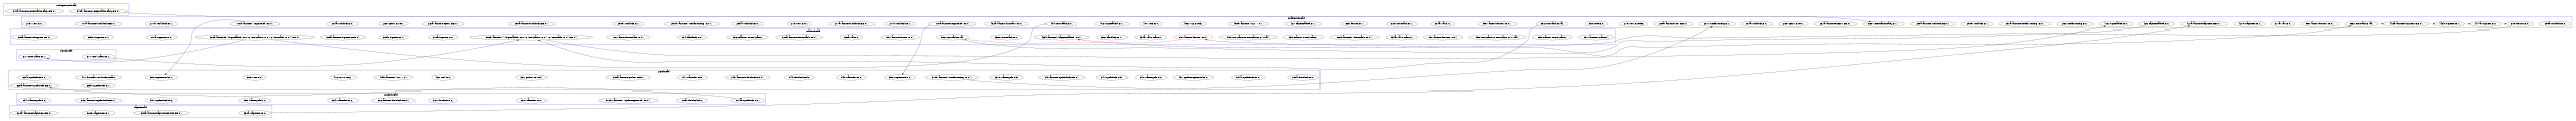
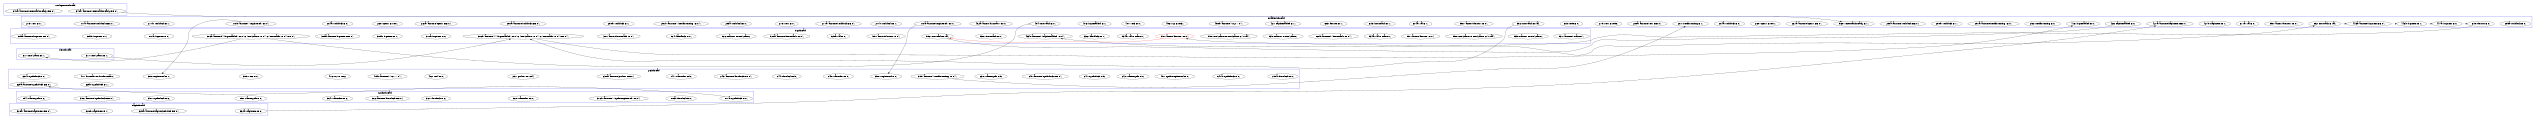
  digraph {
    rankdir=LR
    edge [color=white style=solid]
    n1 [label="340a: assume(reset_task_ready == 0);"]
    n2 [label="340a: assume(reset_task_ready == 0);"]
    n3 [label="317: IntrStatus = 1;"]
    n4 [label="317: IntrStatus = 1;"]
    n5 [label="357: sysfs_lock = 6;"]
    n6 [label="358: want_sysfs = 0;"]
    n7 [label="364: want_dev = 6;"]
    n8 [label="366: assume(dev_lock == 0);"]
    n9 [label="367: dev_lock = 6;"]
    n10 [label="368: want_dev = 0;"]
    n11 [label="372b: assume(!(sysfs_registered != 0));"]
    n12 [label="376a: dev_lock = 0;"]
    n13 [label="377a: sysfs_lock = 0;"]
    n14 [label="356: assume(sysfs_lock == 0);"]
    n15 [label="354: want_sysfs = 6;"]
    n16 [label="328a: assume(napi_sem == 0);"]
    n17 [label="328b: napi_sem = 1;"]
    n18 [label="329a: assume(napi_scheduled == 0);"]
    n19 [label="332a: napi_sem = 0;"]
    n20 [label="306b: assume(!((((irq_enabled != 0) & (IntrStatus != 0)) & (IntrMask != 0)) == 0));"]
    n21 [label="307: assert(intr_mask != 0);"]
    n22 [label="306a: assume((((irq_enabled != 0) & (IntrStatus != 0)) & (IntrMask != 0)) == 0);"]
    n23 [label="528b: assume(!(intr_mask != 0));"]
    n24 [label="534a: val = status1;"]
    n25 [label="332: handled2 = 1;"]
    n26 [label="534a: val = status1;"]
    n27 [label="528a: assume(intr_mask != 0);"]
    n28 [label="529a: val = 0;"]
    n29 [label="524: handled2 = 0;"]
    n30 [label="526: status1 = IntrStatus;"]
    n31 [label="597: assert(dev_on != 0);"]
    n32 [label="598: IntrStatus = IntrStatus & (~val);"]
    n33 [label="305a: assume(irq_sem == 0);"]
    n34 [label="305a: assume(irq_sem == 0);"]
    n35 [label="305b: irq_sem = 1;"]
    n36 [color=red label="597: assert(dev_on != 0);"]
    n37 [label="592: IntrMask = val;"]
    n38 [label="535: status1 = IntrStatus;"]
    n39 [label="598: IntrStatus = IntrStatus & (~val);"]
    n40 [label="535: status1 = IntrStatus;"]
    n41 [label="537: assume(!status1);"]
    n42 [label="530: intr_mask = 0;"]
    n43 [label="433b: assume(!(napi_enabled != 0));"]
    n44 [label="305b: irq_sem = 1;"]
    n45 [label="310a: irq_sem = 0;"]
    n46 [label="591: assert(dev_on != 0);"]
    n47 [label="310a: irq_sem = 0;"]
    n48 [label="245: want_dev = 0;"]
    n49 [label="398: registered = 0;"]
    n50 [label="243: assume(dev_lock == 0);"]
    n51 [label="244: dev_lock = 5;"]
    n52 [label="479b: assume(!(rc1 < 0));"]
    n53 [label="482: ret4 = 0;"]
    n54 [label="631a: sysfs_lock = 0;"]
    n55 [label="388: registered = 1;"]
    n56 [label="238a: assume(probe1 == 0);"]
    n57 [label="241: want_dev = 5;"]
    n58 [label="237: probe1 = ret4;"]
    n59 [label="641: sysfs_lock = 5;"]
    n60 [label="642: want_sysfs = 0;"]
    n61 [label="399: assume(!(netif_running != 0));"]
    n62 [label="647a: sysfs_lock = 0;"]
    n63 [label="250a: dev_lock = 0;"]
    n64 [label="457: sysfs_registered = 0;"]
    n65 [label="389: ret2 = 0;"]
    n66 [label="476: rc1 = ret2;"]
    n67 [label="477: hw_start = drv_hw_start;"]
    n68 [label="629a: assume(sysfs_lock == 0);"]
    n69 [label="629b: sysfs_lock = 1;"]
    n70 [label="640: assume(sysfs_lock == 0);"]
    n71 [label="638: want_sysfs = 5;"]
    n72 [label="604a: val = 1;"]
    n73 [label="591: assert(dev_on != 0);"]
    n74 [label="592: IntrMask = val;"]
    n75 [label="446a: assume(irq_sem == 0);"]
    n76 [label="261a: assume(open1 == 0);"]
    n77 [label="290a: assume(rtnl_lock == 0);"]
    n78 [label="611a: val = 0;"]
    n79 [label="591: assert(dev_on != 0);"]
    n80 [label="407: ret3 = 0;"]
    n81 [label="496: rc2 = ret3;"]
    n82 [label="261a: assume(open1 == 0);"]
    n83 [label="560: reset_task_ready = 1;"]
    n84 [label="277b: rtnl_lock = 1;"]
    n85 [label="278a: assume(registered != 0);"]
    n86 [label="275: ret1 = 0;"]
    n87 [label="277a: assume(rtnl_lock == 0);"]
    n88 [label="503: ret5 = 0;"]
    n89 [label="279: ret1 = ret5;"]
    n90 [label="605: intr_mask = 1;"]
    n91 [label="498b: assume(!(rc2 < 0));"]
    n92 [label="421: napi_enabled = 1;"]
    n93 [label="278b: assume(!(registered != 0));"]
    n94 [label="284a: rtnl_lock = 0;"]
    n95 [label="290b: rtnl_lock = 1;"]
    n96 [label="277a: assume(rtnl_lock == 0);"]
    n97 [label="291b: assume(!(netif_running != 0));"]
    n98 [label="295a: rtnl_lock = 0;"]
    n99 [label="290a: assume(rtnl_lock == 0);"]
    n100 [label="290b: rtnl_lock = 1;"]
    n101 [label="494: IntrMask = 0;"]
    n102 [label="406: irq_enabled = 1;"]
    n103 [label="416: irq_enabled = 0;"]
    n104 [label="260: open1 = ret1;"]
    n105 [label="592: IntrMask = val;"]
    n106 [label="426: napi_enabled = 0;"]
    n107 [label="291a: assume(netif_running != 0);"]
    n108 [label="292: netif_running = 0;"]
    n109 [label="281: netif_running = 1;"]
    n110 [label="615: dev_on = 0;"]
    n111 [label="603: dev_on = 1;"]
    n112 [label="284a: rtnl_lock = 0;"]
    n113 [label="427a: assume(napi_sem == 0);"]
    n114 [label="277b: rtnl_lock = 1;"]
    n115 [label="492a: assert(hw_start != 0);"]
    n116 [label="427b: napi_sem = 1;"]
    n117 [label="275: ret1 = 0;"]
    n118 [label="280a: assume(ret1 == 0);"]
    n119 [label="295a: rtnl_lock = 0;"]
    n120 [label="260: open1 = ret1;"]
    n121 [label="446b: irq_sem = 1;"]
    n122 [label="447a: irq_sem = 0;"]
    subgraph cluster_1 {
      color=blue
      label=workqueue_thread
      n1
      n2
    }
    subgraph cluster_2 {
      color=blue
      label=dev_thread
      n3
      n4
    }
    subgraph cluster_3 {
      color=blue
      label=sysfs_thread
      n5
      n6
      n7
      n8
      n9
      n10
      n11
      n12
      n13
      n14
      n15
    }
    subgraph cluster_4 {
      color=blue
      label=napi_thread
      n16
      n17
      n18
      n19
    }
    subgraph cluster_5 {
      color=blue
-     label=mask_thread
+     label=irq_thread
      n20
      n21
      n22
      n23
      n24
      n25
      n26
      n27
      n28
      n29
      n30
      n31
      n32
      n33
      n34
      n35
      n36
      n37
      n38
      n39
      n40
      n41
      n42
      n43
      n44
      n45
      n46
      n47
    }
    subgraph cluster_6 {
      color=blue
      label=pci_thread
      n48
      n49
      n50
      n51
      n52
      n53
      n54
      n55
      n56
      n57
      n58
      n59
      n60
      n61
      n62
      n63
      n64
      n65
      n66
      n67
      n68
      n69
      n70
      n71
    }
    subgraph cluster_7 {
      color=blue
      label=enabled_thread
      n72
      n73
      n74
      n75
      n76
      n77
      n78
      n79
      n80
      n81
      n82
      n83
      n84
      n85
      n86
      n87
      n88
      n89
      n90
      n91
      n92
      n93
      n94
      n95
      n96
      n97
      n98
      n99
      n100
      n101
      n102
      n103
      n104
      n105
      n106
      n107
      n108
      n109
      n110
      n111
      n112
      n113
      n114
      n115
      n116
      n117
      n118
      n119
      n120
      n121
      n122
    }
    n1 -> n2
    n2 -> n83 [color=black constraint=false]
    n3 -> n4
    n4 -> n20 [color=black constraint=false]
    n5 -> n6
    n6 -> n7
    n7 -> n8
    n8 -> n9
    n9 -> n10
    n10 -> n11
    n11 -> n12
    n12 -> n13
    n13 -> n68 [color=black constraint=false]
    n14 -> n5
    n15 -> n14
    n16 -> n17
    n17 -> n18
    n18 -> n19
    n19 -> n113 [color=black constraint=false]
    n20 -> n21
    n20 -> n103 [color=black constraint=false]
    n21 -> n29
    n22 -> n3 [color=black constraint=false]
    n22 -> n33
    n22 -> n101 [color=black constraint=false]
    n23 -> n24
    n24 -> n31
    n25 -> n26
    n26 -> n36
    n27 -> n28
    n28 -> n46
    n29 -> n30
    n30 -> n27
    n31 -> n32
    n32 -> n38
    n33 -> n44
    n34 -> n35
    n35 -> n47
    n36 -> n37 [color=red constraint=false]
    n36 -> n39
    n37 -> n42
    n37 -> n74 [color=black constraint=false]
    n38 -> n41
    n39 -> n40
    n40 -> n23
    n42 -> n43
    n43 -> n25
    n44 -> n45
    n45 -> n20
    n46 -> n37
    n47 -> n22
    n48 -> n49
    n49 -> n61
    n50 -> n51
    n51 -> n48
    n52 -> n53
    n53 -> n58
    n54 -> n67
    n55 -> n65
    n56 -> n57
    n57 -> n50
    n58 -> n56
    n59 -> n60
    n60 -> n64
    n61 -> n71
    n61 -> n109 [color=black constraint=false]
    n62 -> n63
    n64 -> n62
    n65 -> n66
    n66 -> n52
    n67 -> n55
    n68 -> n69
    n70 -> n59
    n71 -> n70
    n72 -> n73
    n73 -> n105
    n74 -> n75 [color=black style=dotted]
    n75 -> n121 [color=black style=dotted]
    n76 -> n77
    n77 -> n95
    n78 -> n79
    n79 -> n74
    n80 -> n81
    n81 -> n91
    n82 -> n83
    n83 -> n99
    n84 -> n85
    n85 -> n49 [color=black constraint=false]
    n85 -> n115
    n86 -> n87
    n87 -> n114
    n88 -> n89
    n89 -> n118
    n90 -> n72
    n91 -> n92
    n92 -> n111
    n93 -> n55 [color=black constraint=false]
    n93 -> n94
    n94 -> n104
    n95 -> n97
    n96 -> n84
    n97 -> n98
    n98 -> n117
    n99 -> n100
    n100 -> n107
    n101 -> n102
    n102 -> n80
    n103 -> n106
    n104 -> n76
    n105 -> n20 [color=black constraint=false]
    n105 -> n88
    n106 -> n43 [color=black constraint=false]
    n106 -> n113
    n107 -> n108
    n108 -> n103
    n109 -> n112
    n110 -> n36 [color=black constraint=false]
    n110 -> n119
    n111 -> n90
    n112 -> n120
    n113 -> n116
    n114 -> n93
    n115 -> n101
    n116 -> n78
    n117 -> n96
    n118 -> n109
    n120 -> n82
    n121 -> n122 [color=black style=dotted]
    n122 -> n110 [color=black style=dotted]
  }
